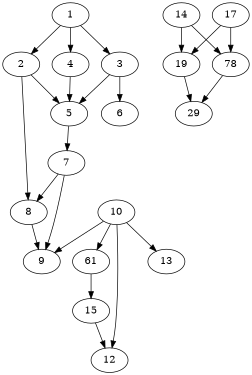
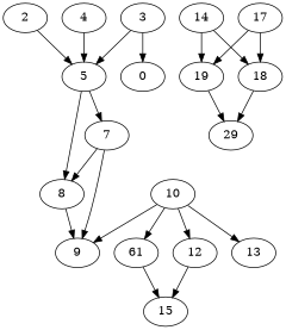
  digraph {
    node [alpha=0.04]
-   1 [expect_size=42580992]
    2 [alpha=0.03 expect_size=34189312]
    3 [alpha=0.20 expect_size=11024384]
    4 [alpha=0.12 expect_size=8688640]
    5 [alpha=0.05 expect_size=50071552]
-   6 [expect_size=35183616]
+   6 [expect_size=35183616 label=0]
    7 [alpha=0.07 expect_size=41098240]
    8 [alpha=0.11 expect_size=47079424]
    9 [alpha=0.14 expect_size=16301056]
    10 [expect_size=42363904]
    n11 [alpha=0.17 expect_size=40850432 label=61]
    12 [alpha=0.12 expect_size=50980864]
    13 [alpha=0.10 expect_size=9797632]
    15 [alpha=0.01 expect_size=38055936]
    14 [alpha=0.06 expect_size=8901632]
    19 [alpha=0.05 expect_size=7492608]
-   18 [alpha=0.01 expect_size=28056576 label=78]
+   18 [alpha=0.01 expect_size=28056576]
    17 [alpha=0.17 expect_size=11081728]
    n19 [alpha=0.06 expect_size=40921088 label=29]
-   1 -> 2
-   1 -> 3
-   1 -> 4
    2 -> 5
    3 -> 5
    3 -> 6
    4 -> 5
    5 -> 7
-   2 -> 8
+   5 -> 8
    7 -> 8
    7 -> 9
    8 -> 9
    10 -> 9
    10 -> n11
    10 -> 12
    10 -> 13
    n11 -> 15
-   15 -> 12
+   12 -> 15
    14 -> 19
    14 -> 18
    19 -> n19
    18 -> n19
    17 -> 19
    17 -> 18
  }
